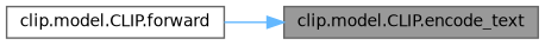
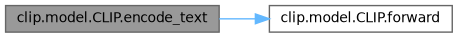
  digraph {
    rankdir=RL
    node [fontname=Helvetica fontsize=10 shape=box style=filled]
    n1 [color=gray40 fillcolor=grey60 fontcolor=black height=0.2 label="clip.model.CLIP.encode_text" width=0.4]
    n2 [color=grey40 fillcolor=white height=0.2 label="clip.model.CLIP.forward" width=0.4]
-   n1 -> n2 [color=steelblue1 dir=back fontname=Helvetica fontsize=10 labelfontname=Helvetica labelfontsize=10 style=solid]
+   n2 -> n1 [color=steelblue1 dir=back fontname=Helvetica fontsize=10 labelfontname=Helvetica labelfontsize=10 style=solid]
  }
